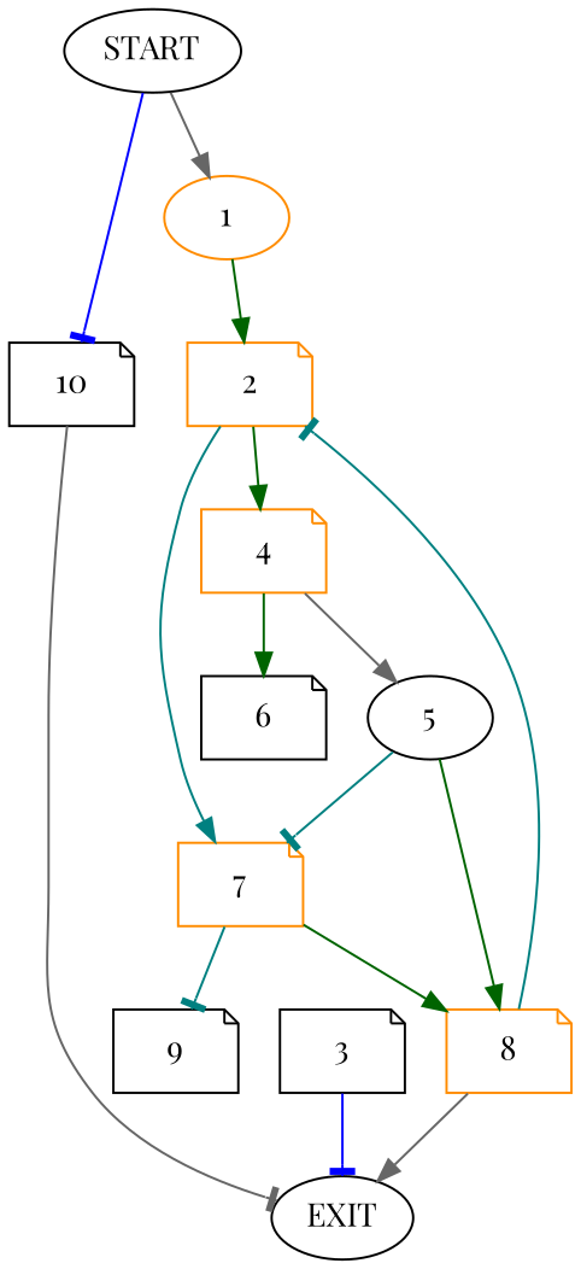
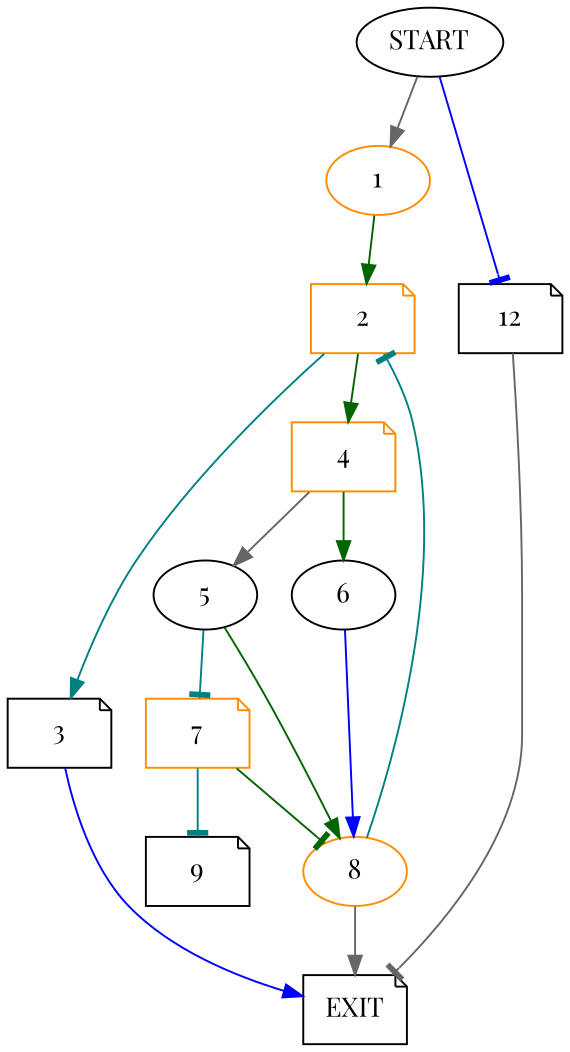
  digraph {
    fontname="Playfair Display"
    node [color=black fontname="Playfair Display" shape=note]
    edge [arrowhead=normal color=darkgreen fontname="Playfair Display"]
    n1 [label=START shape=ellipse]
    1 [color=darkorange shape=ellipse]
-   10
+   10 [label=12]
    2 [color=darkorange]
-   n5 [label=EXIT shape=ellipse]
+   n5 [label=EXIT]
    3
    4 [color=darkorange]
    5 [shape=ellipse]
-   6
+   6 [shape=ellipse]
    7 [color=darkorange]
-   8 [color=darkorange]
+   8 [color=darkorange shape=ellipse]
    9
    n1 -> 1 [color=gray40]
    n1 -> 10 [arrowhead=tee color=blue]
    1 -> 2
    10 -> n5 [arrowhead=tee color=gray40]
-   2 -> 7 [color=teal]
+   2 -> 3 [color=teal]
    2 -> 4
-   3 -> n5 [arrowhead=tee color=blue]
+   3 -> n5 [color=blue]
    4 -> 5 [color=gray40]
    4 -> 6
    5 -> 7 [arrowhead=tee color=teal]
    5 -> 8
-   7 -> 8
+   6 -> 8 [color=blue]
+   7 -> 8 [arrowhead=tee]
    7 -> 9 [arrowhead=tee color=teal]
    8 -> 2 [arrowhead=tee color=teal]
    8 -> n5 [color=gray40]
  }
